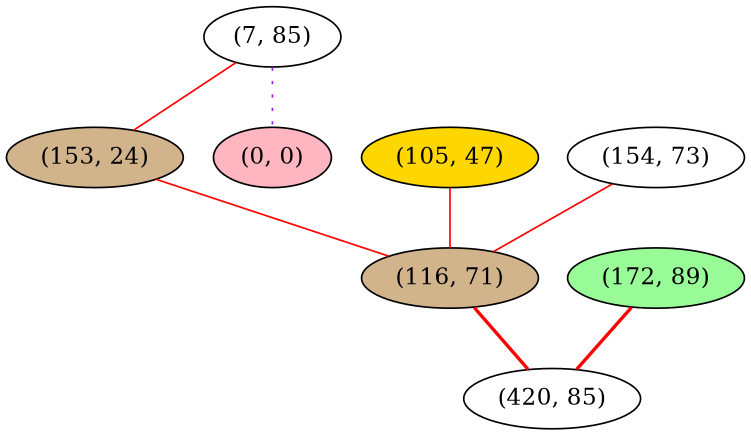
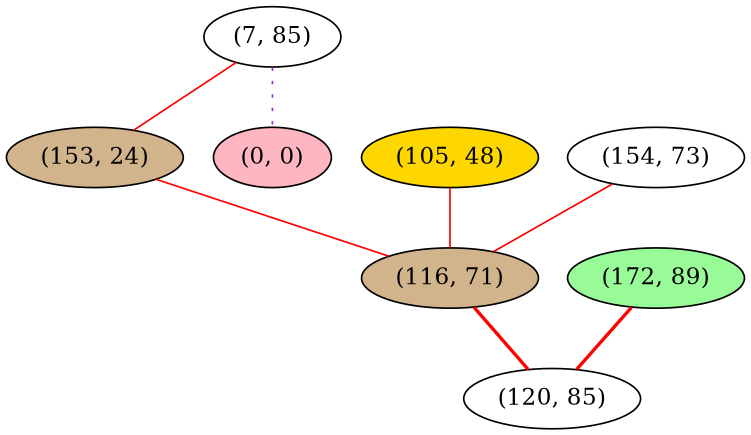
  graph {
    node [fillcolor=white style=filled]
    edge [color=red style=solid weight=1]
    "(7, 85)"
    "(153, 24)" [fillcolor=tan]
    "(0, 0)" [fillcolor=lightpink]
    "(116, 71)" [fillcolor=tan]
-   "(105, 47)" [fillcolor=gold]
-   "(120, 85)" [label="(420, 85)"]
+   "(105, 47)" [fillcolor=gold label="(105, 48)"]
+   "(120, 85)"
    "(154, 73)"
    "(172, 89)" [fillcolor=palegreen]
    "(7, 85)" -- "(153, 24)"
    "(7, 85)" -- "(0, 0)" [color=purple style=dotted weight=4]
    "(153, 24)" -- "(116, 71)"
    "(116, 71)" -- "(120, 85)" [style=bold]
    "(105, 47)" -- "(116, 71)"
    "(154, 73)" -- "(116, 71)"
    "(172, 89)" -- "(120, 85)" [style=bold]
  }
